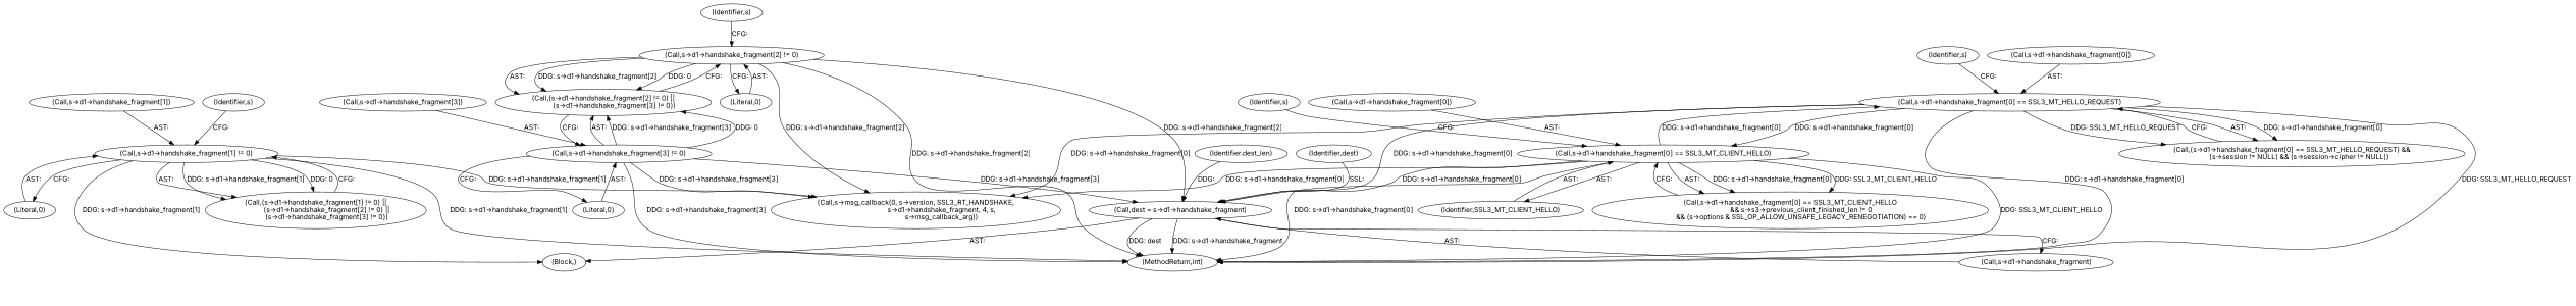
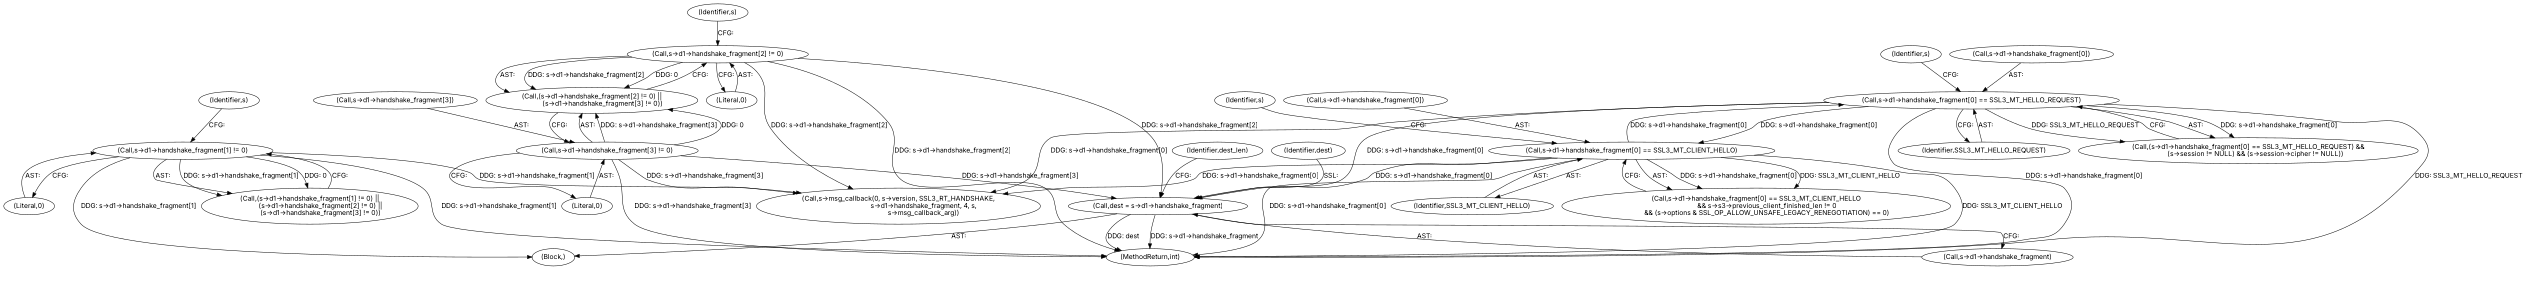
  digraph {
    fontname=Inter
    node [fontname=Inter]
    edge [fontname=Inter]
    n1 [label="(Call,dest = s->d1->handshake_fragment)"]
    n2 [label="(MethodReturn,int)"]
    n3 [label="(Block,)"]
    n4 [label="(Call,s->d1->handshake_fragment)"]
    n5 [label="(Call,s->d1->handshake_fragment[0] == SSL3_MT_HELLO_REQUEST)"]
    n6 [label="(Call,s->d1->handshake_fragment[0] == SSL3_MT_CLIENT_HELLO)"]
    n7 [label="(Call,s->msg_callback(0, s->version, SSL3_RT_HANDSHAKE,\n                            s->d1->handshake_fragment, 4, s,\n                            s->msg_callback_arg))"]
+   n8 [label="(Identifier,SSL3_MT_HELLO_REQUEST)"]
    n9 [label="(Call,(s->d1->handshake_fragment[0] == SSL3_MT_HELLO_REQUEST) &&\n        (s->session != NULL) && (s->session->cipher != NULL))"]
    n10 [label="(Identifier,SSL3_MT_CLIENT_HELLO)"]
    n11 [label="(Call,s->d1->handshake_fragment[0] == SSL3_MT_CLIENT_HELLO\n            && s->s3->previous_client_finished_len != 0\n            && (s->options & SSL_OP_ALLOW_UNSAFE_LEGACY_RENEGOTIATION) == 0)"]
    n12 [label="(Call,s->d1->handshake_fragment[1] != 0)"]
    n13 [label="(Call,(s->d1->handshake_fragment[1] != 0) ||\n            (s->d1->handshake_fragment[2] != 0) ||\n            (s->d1->handshake_fragment[3] != 0))"]
    n14 [label="(Literal,0)"]
    n15 [label="(Call,s->d1->handshake_fragment[2] != 0)"]
    n16 [label="(Literal,0)"]
    n17 [label="(Call,(s->d1->handshake_fragment[2] != 0) ||\n            (s->d1->handshake_fragment[3] != 0))"]
    n18 [label="(Call,s->d1->handshake_fragment[3] != 0)"]
    n19 [label="(Literal,0)"]
    n20 [label="(Identifier,dest_len)"]
    n21 [label="(Call,s->d1->handshake_fragment[3])"]
    n22 [label="(Identifier,s)"]
    n23 [label="(Identifier,s)"]
-   n24 [label="(Call,s->d1->handshake_fragment[1])"]
    n25 [label="(Identifier,s)"]
    n26 [label="(Identifier,s)"]
    n27 [label="(Call,s->d1->handshake_fragment[0])"]
    n28 [label="(Identifier,dest)"]
    n29 [label="(Call,s->d1->handshake_fragment[0])"]
    n1 -> n2 [label="DDG: dest"]
    n1 -> n2 [label="DDG: s->d1->handshake_fragment"]
    n1 -> n3 [label="AST: "]
    n1 -> n4 [label="CFG: "]
    n4 -> n1 [label="AST: "]
    n5 -> n1 [label="DDG: s->d1->handshake_fragment[0]"]
    n5 -> n2 [label="DDG: s->d1->handshake_fragment[0]"]
    n5 -> n2 [label="DDG: SSL3_MT_HELLO_REQUEST"]
    n5 -> n6 [label="DDG: s->d1->handshake_fragment[0]"]
    n5 -> n7 [label="DDG: s->d1->handshake_fragment[0]"]
+   n5 -> n8 [label="CFG: "]
    n5 -> n9 [label="AST: "]
    n5 -> n9 [label="DDG: s->d1->handshake_fragment[0]"]
    n5 -> n9 [label="DDG: SSL3_MT_HELLO_REQUEST"]
    n6 -> n1 [label="DDG: s->d1->handshake_fragment[0]"]
    n6 -> n2 [label="DDG: s->d1->handshake_fragment[0]"]
    n6 -> n2 [label="DDG: SSL3_MT_CLIENT_HELLO"]
    n6 -> n5 [label="DDG: s->d1->handshake_fragment[0]"]
    n6 -> n7 [label="DDG: s->d1->handshake_fragment[0]"]
    n6 -> n10 [label="AST: "]
    n6 -> n11 [label="AST: "]
    n6 -> n11 [label="DDG: s->d1->handshake_fragment[0]"]
    n6 -> n11 [label="DDG: SSL3_MT_CLIENT_HELLO"]
+   n8 -> n5 [label="AST: "]
    n9 -> n5 [label="CFG: "]
    n10 -> n6 [label="AST: "]
    n11 -> n6 [label="CFG: "]
    n12 -> n2 [label="DDG: s->d1->handshake_fragment[1]"]
    n12 -> n3 [label="DDG: s->d1->handshake_fragment[1]"]
    n12 -> n7 [label="DDG: s->d1->handshake_fragment[1]"]
    n12 -> n13 [label="AST: "]
    n12 -> n13 [label="DDG: s->d1->handshake_fragment[1]"]
    n12 -> n13 [label="DDG: 0"]
    n12 -> n14 [label="CFG: "]
    n13 -> n12 [label="CFG: "]
    n14 -> n12 [label="AST: "]
    n15 -> n1 [label="DDG: s->d1->handshake_fragment[2]"]
    n15 -> n2 [label="DDG: s->d1->handshake_fragment[2]"]
    n15 -> n7 [label="DDG: s->d1->handshake_fragment[2]"]
    n15 -> n16 [label="CFG: "]
    n15 -> n17 [label="AST: "]
    n15 -> n17 [label="DDG: s->d1->handshake_fragment[2]"]
    n15 -> n17 [label="DDG: 0"]
    n16 -> n15 [label="AST: "]
    n17 -> n15 [label="CFG: "]
    n17 -> n18 [label="CFG: "]
    n18 -> n1 [label="DDG: s->d1->handshake_fragment[3]"]
    n18 -> n2 [label="DDG: s->d1->handshake_fragment[3]"]
    n18 -> n7 [label="DDG: s->d1->handshake_fragment[3]"]
    n18 -> n17 [label="AST: "]
    n18 -> n17 [label="DDG: s->d1->handshake_fragment[3]"]
    n18 -> n17 [label="DDG: 0"]
    n18 -> n19 [label="CFG: "]
    n19 -> n18 [label="AST: "]
-   n20 -> n1 [label="DDG: "]
+   n20 -> n1 [label="CFG: "]
    n21 -> n18 [label="AST: "]
    n22 -> n6 [label="CFG: "]
    n23 -> n5 [label="CFG: "]
-   n24 -> n12 [label="AST: "]
    n25 -> n15 [label="CFG: "]
    n26 -> n12 [label="CFG: "]
    n27 -> n5 [label="AST: "]
    n28 -> n1 [label="SSL: "]
    n29 -> n6 [label="AST: "]
  }
